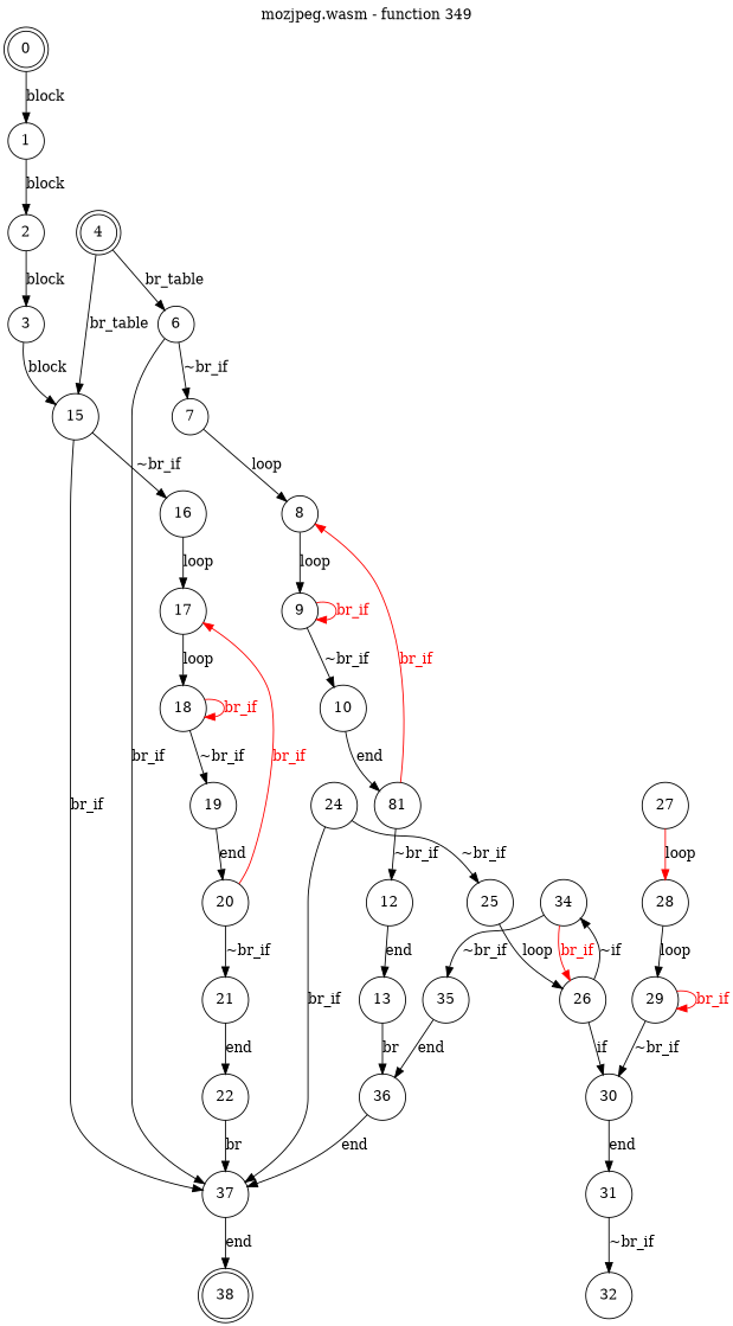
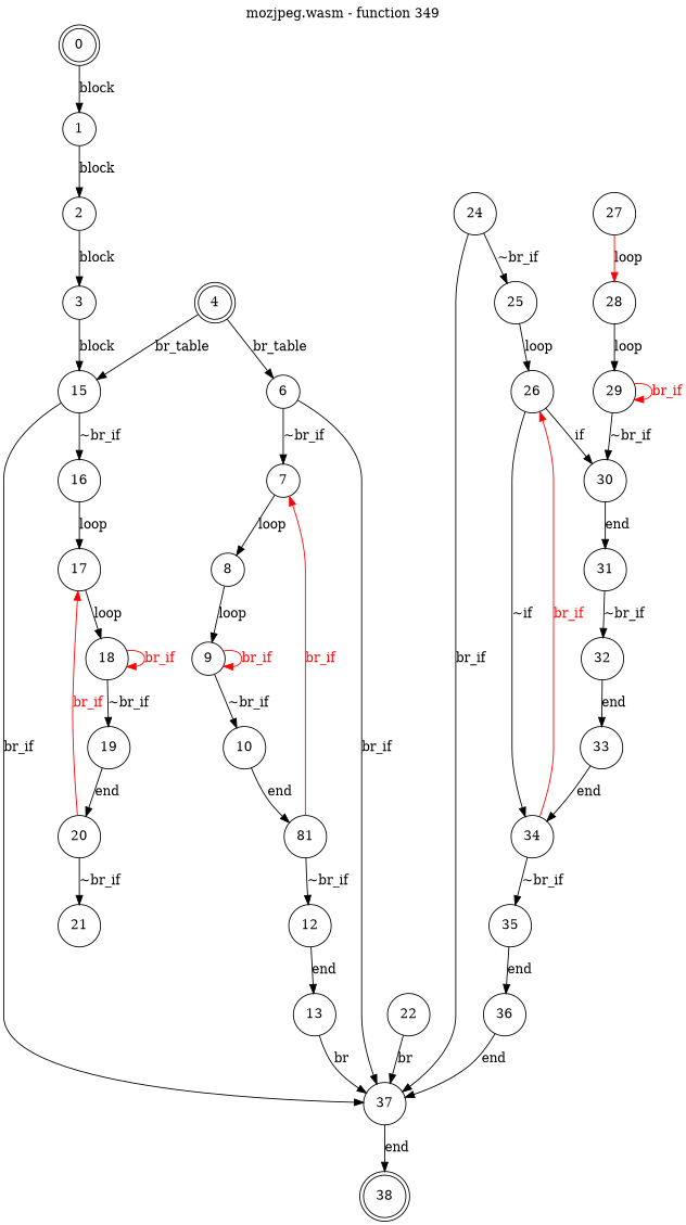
  digraph {
    label="mozjpeg.wasm - function 349"
    labelfontcolor=black
    labelfontname=Helvetica
    labelfontsize=16
    labelloc=t
    node [shape=circle]
    0 [shape=doublecircle]
    1
    2
    38 [shape=doublecircle]
    3
    15
    4 [shape=doublecircle]
    6
    37
    16
    7
    17
    8
    9
    10
    n16 [label=81]
    12
    13
    18
    19
    20
    21
    22
    24
    25
    26
    34
    30
    27
    28
    35
    29
    36
    31
    32
+   33
    0 -> 1 [label=block]
    1 -> 2 [label=block]
    2 -> 3 [label=block]
    3 -> 15 [label=block]
    15 -> 37 [label=br_if]
    15 -> 16 [label="~br_if"]
    4 -> 15 [label=br_table]
    4 -> 6 [label=br_table]
    6 -> 37 [label=br_if]
    6 -> 7 [label="~br_if"]
    37 -> 38 [label=end]
    16 -> 17 [label=loop]
    7 -> 8 [label=loop]
    17 -> 18 [label=loop]
    8 -> 9 [label=loop]
    9 -> 9 [color=red fontcolor=red label=br_if]
    9 -> 10 [label="~br_if"]
    10 -> n16 [label=end]
-   n16 -> 8 [color=red fontcolor=red label=br_if]
+   n16 -> 7 [color=red fontcolor=red label=br_if]
    n16 -> 12 [label="~br_if"]
    12 -> 13 [label=end]
-   13 -> 36 [label=br]
+   13 -> 37 [label=br]
    18 -> 18 [color=red fontcolor=red label=br_if]
    18 -> 19 [label="~br_if"]
    19 -> 20 [label=end]
    20 -> 17 [color=red fontcolor=red label=br_if]
    20 -> 21 [label="~br_if"]
-   21 -> 22 [label=end]
    22 -> 37 [label=br]
    24 -> 37 [label=br_if]
    24 -> 25 [label="~br_if"]
    25 -> 26 [label=loop]
    26 -> 34 [label="~if"]
    26 -> 30 [label=if]
    34 -> 26 [color=red fontcolor=red label=br_if]
    34 -> 35 [label="~br_if"]
    30 -> 31 [label=end]
    27 -> 28 [color=red label=loop]
    28 -> 29 [label=loop]
    35 -> 36 [label=end]
    29 -> 30 [label="~br_if"]
    29 -> 29 [color=red fontcolor=red label=br_if]
    36 -> 37 [label=end]
    31 -> 32 [label="~br_if"]
+   32 -> 33 [label=end]
+   33 -> 34 [label=end]
  }
